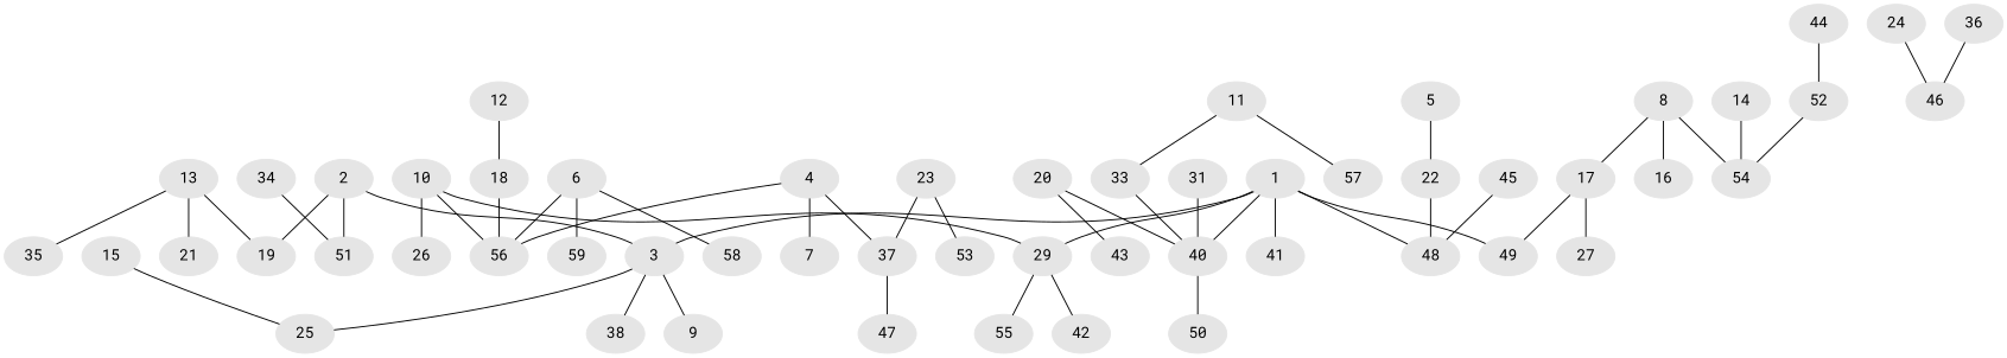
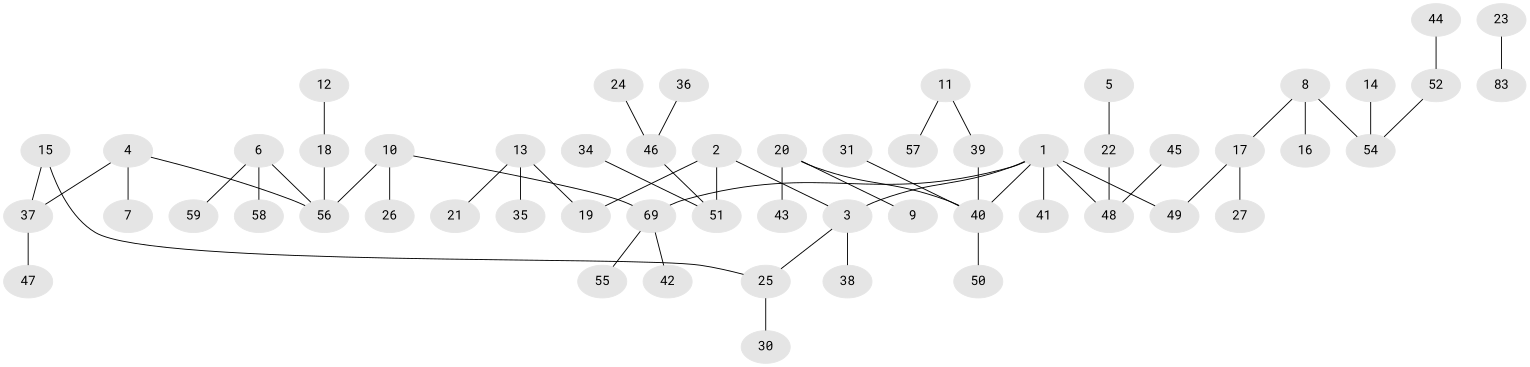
  graph {
    fontname="Roboto Mono"
    node [color=gray90 fontname="Roboto Mono" style=filled]
    edge [fontname="Roboto Mono" weight=1.0]
    1
    3
-   29
+   29 [label=69]
    40
    41
    48
    49
    9
    25
    38
    42
    55
    50
    2
    19
    51
+   30
    4
    7
    56
    37
    5
    22
    6
    n25 [label=59]
    58
    47
    8
    16
    17
    54
    27
    10
    26
    11
-   33
+   33 [label=39]
    57
    12
    18
    13
    21
    35
    14
    15
    20
    43
    23
-   53
+   53 [label=83]
    24
    46
    31
    34
    36
    44
    52
    45
    1 -- 3
    1 -- 29
    1 -- 40
    1 -- 41
    1 -- 48
    1 -- 49
-   3 -- 9
+   20 -- 9
    3 -- 25
    3 -- 38
    29 -- 42
    29 -- 55
    40 -- 50
+   25 -- 30
    2 -- 3
    2 -- 19
    2 -- 51
    4 -- 7
    4 -- 56
    4 -- 37
    37 -- 47
    5 -- 22
    22 -- 48
    6 -- 56
    6 -- n25
    6 -- 58
    8 -- 16
    8 -- 17
    8 -- 54
    17 -- 49
    17 -- 27
    10 -- 29
    10 -- 56
    10 -- 26
    11 -- 33
    11 -- 57
    33 -- 40
    12 -- 18
    18 -- 56
    13 -- 19
    13 -- 21
    13 -- 35
    14 -- 54
    15 -- 25
    20 -- 40
    20 -- 43
-   23 -- 37
+   15 -- 37
    23 -- 53
    24 -- 46
+   46 -- 51
    31 -- 40
    34 -- 51
    36 -- 46
    44 -- 52
    52 -- 54
    45 -- 48
  }
